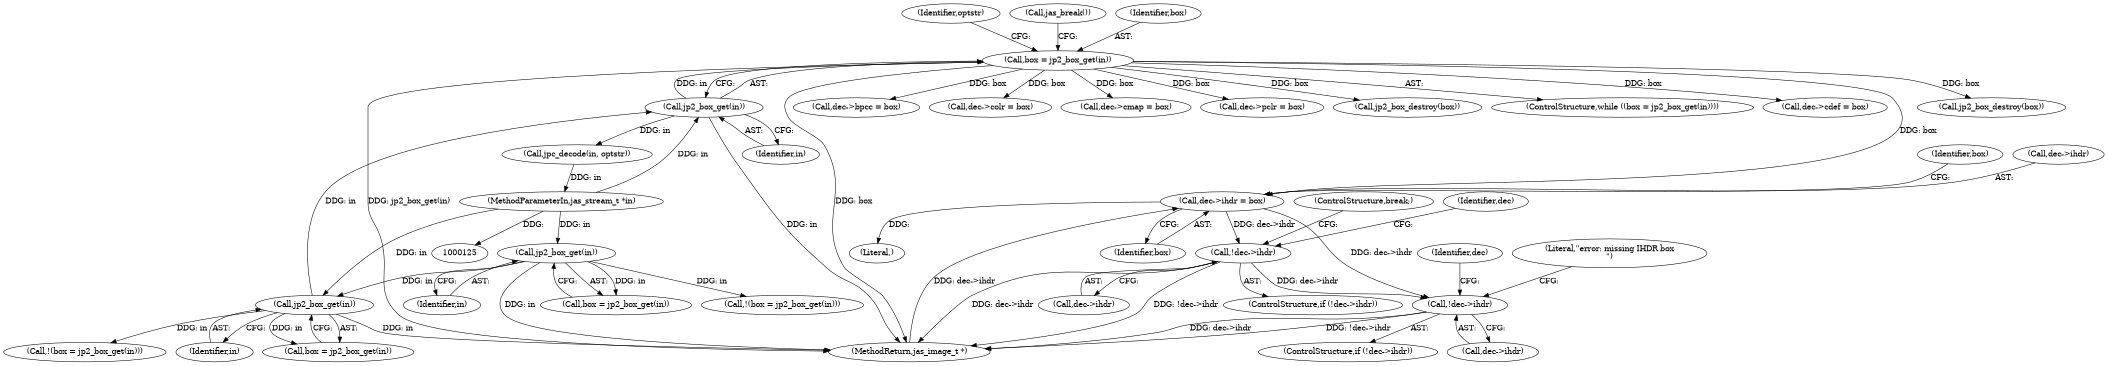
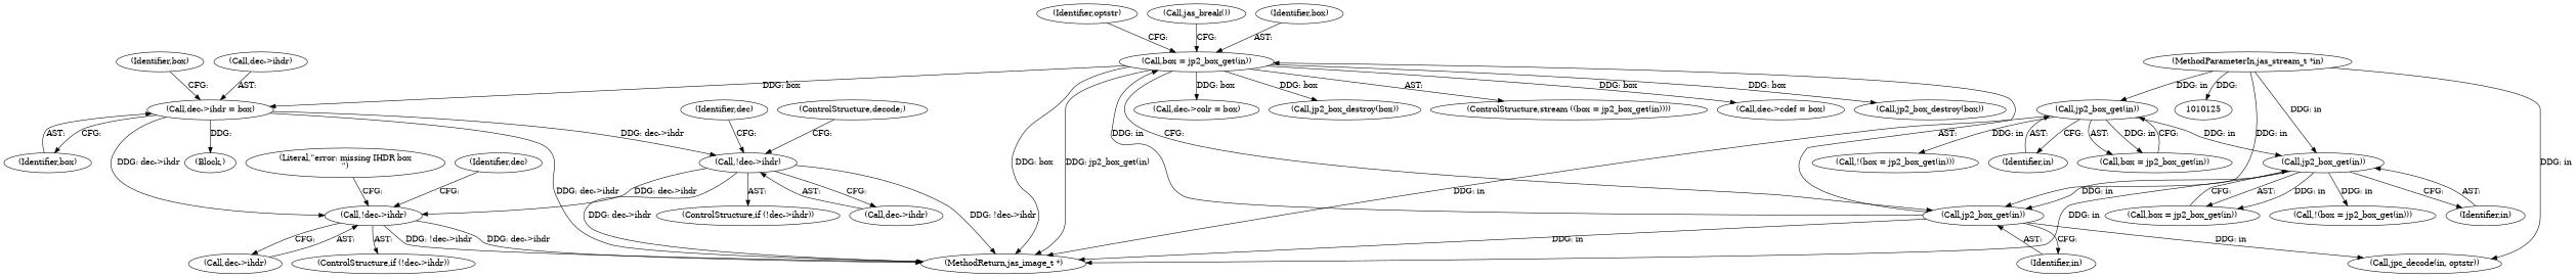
  digraph {
    n1 [label="(Call,dec->ihdr = box)"]
    n2 [label="(Call,!dec->ihdr)"]
    n3 [label="(Call,!dec->ihdr)"]
    n4 [label="(Identifier,box)"]
-   n5 [label="(Literal,)"]
+   n5 [label="(Block,)"]
    n6 [label="(MethodReturn,jas_image_t *)"]
    n7 [label="(ControlStructure,if (!dec->ihdr))"]
    n8 [label="(Call,dec->ihdr)"]
    n9 [label="(ControlStructure,if (!dec->ihdr))"]
    n10 [label="(Call,dec->ihdr)"]
    n11 [label="(Call,box = jp2_box_get(in))"]
    n12 [label="(Call,jp2_box_get(in))"]
-   n13 [label="(Call,dec->bpcc = box)"]
    n14 [label="(Call,dec->colr = box)"]
-   n15 [label="(Call,dec->cmap = box)"]
-   n16 [label="(Call,dec->pclr = box)"]
    n17 [label="(Call,jp2_box_destroy(box))"]
-   n18 [label="(ControlStructure,while ((box = jp2_box_get(in))))"]
+   n18 [label="(ControlStructure,stream ((box = jp2_box_get(in))))"]
    n19 [label="(Call,dec->cdef = box)"]
    n20 [label="(Call,jp2_box_destroy(box))"]
    n21 [label="(Identifier,in)"]
    n22 [label="(Call,jpc_decode(in, optstr))"]
    n23 [label="(Call,jp2_box_get(in))"]
    n24 [label="(Call,box = jp2_box_get(in))"]
    n25 [label="(Call,!(box = jp2_box_get(in)))"]
    n26 [label="(Identifier,in)"]
    n27 [label="(Call,jp2_box_get(in))"]
    n28 [label="(Call,box = jp2_box_get(in))"]
    n29 [label="(Call,!(box = jp2_box_get(in)))"]
    n30 [label="(Identifier,in)"]
    n31 [label="(MethodParameterIn,jas_stream_t *in)"]
-   1000125
+   1000125 [label=1010125]
    n33 [label="(Identifier,dec)"]
    n34 [label="(Identifier,box)"]
    n35 [label="(Identifier,optstr)"]
    n36 [label="(Call,jas_break())"]
-   n37 [label="(ControlStructure,break;)"]
+   n37 [label="(ControlStructure,decode;)"]
    n38 [label="(Call,dec->ihdr)"]
    n39 [label="(Identifier,box)"]
    n40 [label="(Literal,\"error: missing IHDR box\n\")"]
    n41 [label="(Identifier,dec)"]
    n1 -> n2 [label="DDG: dec->ihdr"]
    n1 -> n3 [label="DDG: dec->ihdr"]
    n1 -> n4 [label="CFG: "]
    n1 -> n5 [label="DDG: "]
-   n6 -> n1 [label="DDG: dec->ihdr"]
+   n1 -> n6 [label="DDG: dec->ihdr"]
    n2 -> n3 [label="DDG: dec->ihdr"]
    n2 -> n6 [label="DDG: dec->ihdr"]
    n2 -> n6 [label="DDG: !dec->ihdr"]
    n2 -> n7 [label="AST: "]
    n2 -> n8 [label="CFG: "]
    n3 -> n6 [label="DDG: dec->ihdr"]
    n3 -> n6 [label="DDG: !dec->ihdr"]
    n3 -> n9 [label="AST: "]
    n3 -> n10 [label="CFG: "]
    n4 -> n1 [label="AST: "]
    n8 -> n2 [label="AST: "]
    n10 -> n3 [label="AST: "]
    n11 -> n1 [label="DDG: box"]
    n11 -> n6 [label="DDG: jp2_box_get(in)"]
    n11 -> n6 [label="DDG: box"]
    n11 -> n12 [label="CFG: "]
-   n11 -> n13 [label="DDG: box"]
    n11 -> n14 [label="DDG: box"]
-   n11 -> n15 [label="DDG: box"]
-   n11 -> n16 [label="DDG: box"]
    n11 -> n17 [label="DDG: box"]
    n11 -> n18 [label="AST: "]
    n11 -> n19 [label="DDG: box"]
    n11 -> n20 [label="DDG: box"]
    n12 -> n6 [label="DDG: in"]
    n12 -> n11 [label="AST: "]
    n12 -> n11 [label="DDG: in"]
    n12 -> n21 [label="CFG: "]
    n12 -> n22 [label="DDG: in"]
    n21 -> n12 [label="AST: "]
    n23 -> n6 [label="DDG: in"]
    n23 -> n12 [label="DDG: in"]
    n23 -> n24 [label="AST: "]
    n23 -> n24 [label="DDG: in"]
    n23 -> n25 [label="DDG: in"]
    n23 -> n26 [label="CFG: "]
    n24 -> n23 [label="CFG: "]
    n26 -> n23 [label="AST: "]
    n27 -> n6 [label="DDG: in"]
    n27 -> n23 [label="DDG: in"]
    n27 -> n28 [label="AST: "]
    n27 -> n28 [label="DDG: in"]
    n27 -> n29 [label="DDG: in"]
    n27 -> n30 [label="CFG: "]
    n28 -> n27 [label="CFG: "]
    n30 -> n27 [label="AST: "]
    n31 -> n12 [label="DDG: in"]
-   n22 -> n31 [label="DDG: in"]
+   n31 -> n22 [label="DDG: in"]
    n31 -> n23 [label="DDG: in"]
    n31 -> n27 [label="DDG: in"]
    n31 -> 1000125 [label="DDG: "]
    n33 -> n2 [label="CFG: "]
    n34 -> n1 [label="CFG: "]
    n35 -> n11 [label="CFG: "]
    n36 -> n11 [label="CFG: "]
    n37 -> n2 [label="CFG: "]
    n38 -> n1 [label="AST: "]
    n39 -> n11 [label="AST: "]
    n40 -> n3 [label="CFG: "]
    n41 -> n3 [label="CFG: "]
  }
